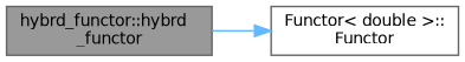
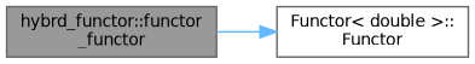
  digraph {
    rankdir=LR
    node [fontname=Helvetica fontsize=10 shape=box style=filled]
-   n1 [color=gray40 fillcolor=grey60 fontcolor=black height=0.2 label="hybrd_functor::hybrd\l_functor" width=0.4]
+   n1 [color=gray40 fillcolor=grey60 fontcolor=black height=0.2 label="hybrd_functor::functor\l_functor" width=0.4]
    n2 [color=grey40 fillcolor=white height=0.2 label="Functor\< double \>::\lFunctor" width=0.4]
    n1 -> n2 [color=steelblue1 fontname=Helvetica fontsize=10 labelfontname=Helvetica labelfontsize=10 style=solid]
  }
